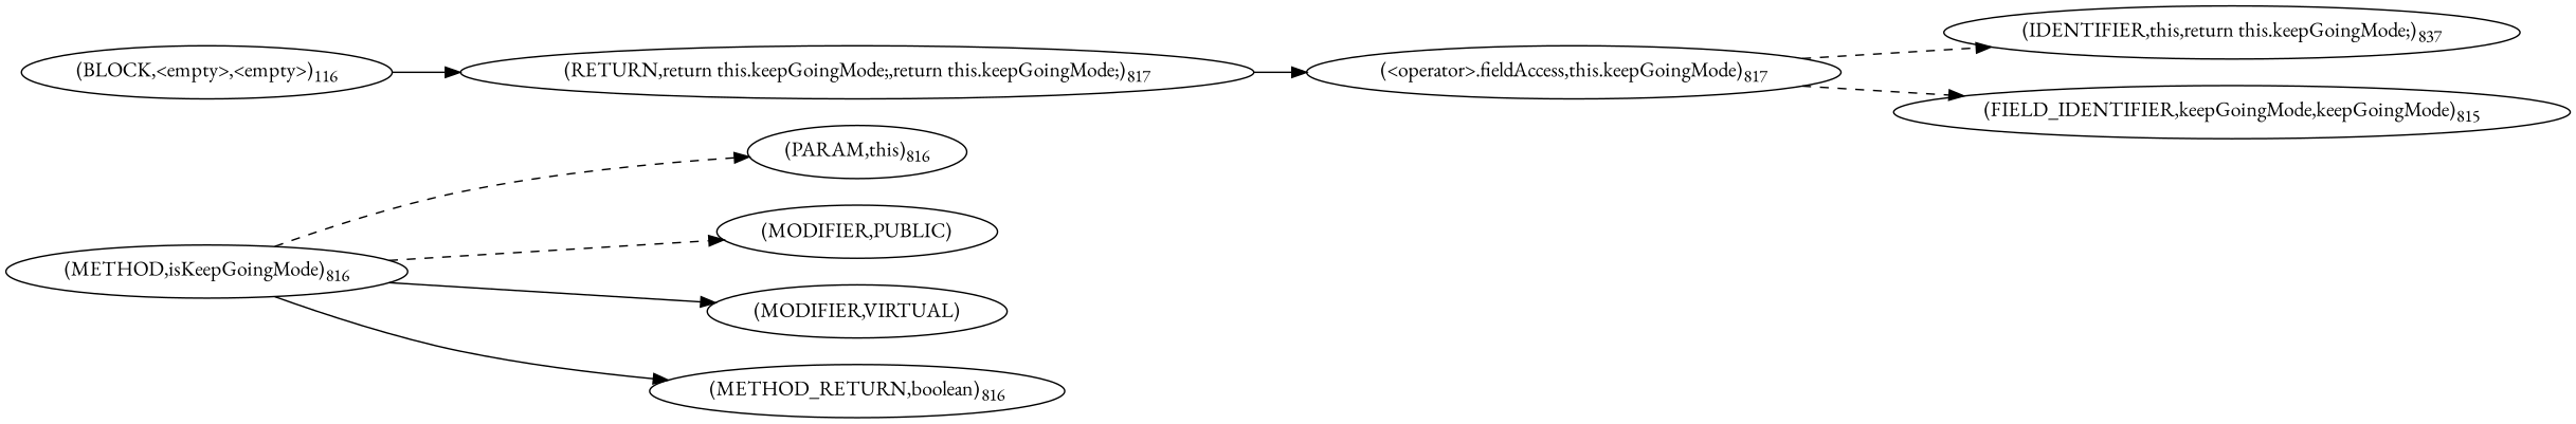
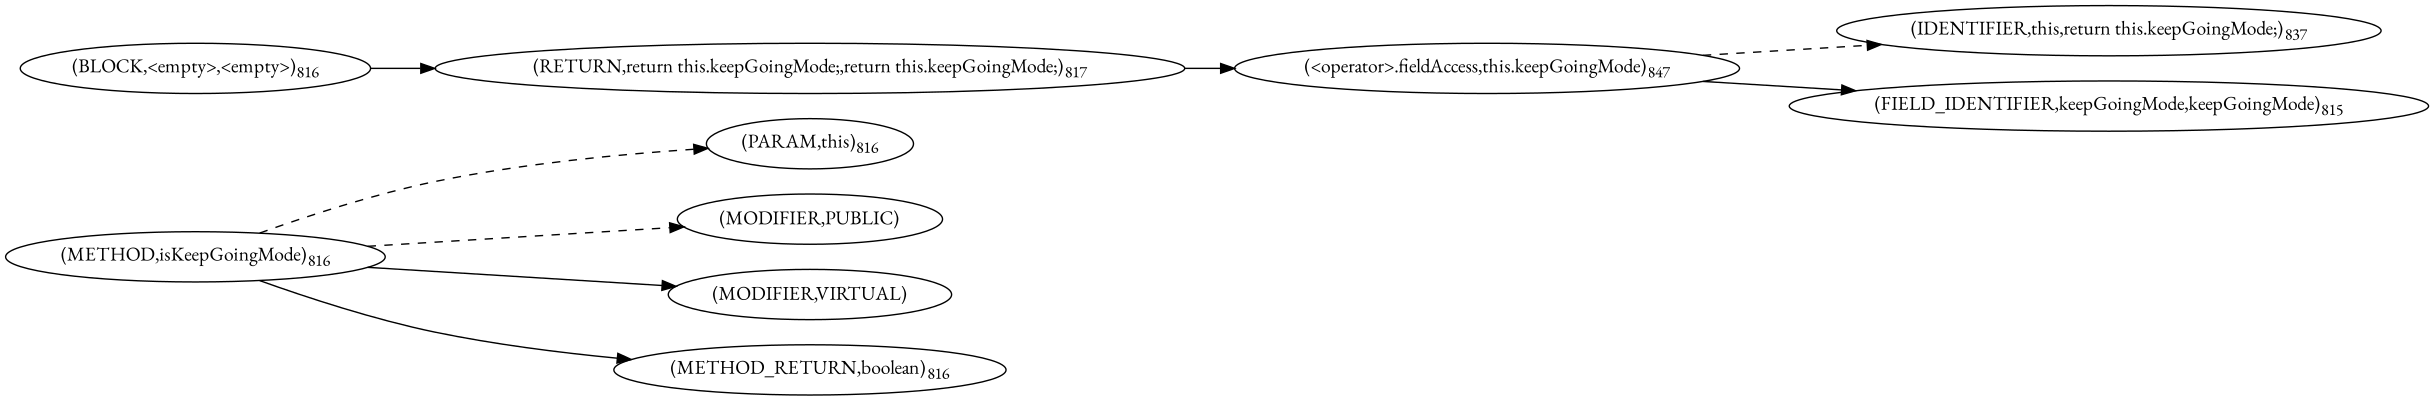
  digraph {
    fontname="EB Garamond"
    rankdir=LR
    node [fontname="EB Garamond"]
    edge [fontname="EB Garamond" style=dashed]
    n1 [label=<(METHOD,isKeepGoingMode)<SUB>816</SUB>>]
    n2 [label=<(PARAM,this)<SUB>816</SUB>>]
    n3 [label=<(MODIFIER,PUBLIC)>]
    n4 [label=<(MODIFIER,VIRTUAL)>]
    n5 [label=<(METHOD_RETURN,boolean)<SUB>816</SUB>>]
-   n6 [label=<(BLOCK,&lt;empty&gt;,&lt;empty&gt;)<SUB>116</SUB>>]
+   n6 [label=<(BLOCK,&lt;empty&gt;,&lt;empty&gt;)<SUB>816</SUB>>]
    n7 [label=<(RETURN,return this.keepGoingMode;,return this.keepGoingMode;)<SUB>817</SUB>>]
-   n8 [label=<(&lt;operator&gt;.fieldAccess,this.keepGoingMode)<SUB>817</SUB>>]
+   n8 [label=<(&lt;operator&gt;.fieldAccess,this.keepGoingMode)<SUB>847</SUB>>]
    n9 [label=<(IDENTIFIER,this,return this.keepGoingMode;)<SUB>837</SUB>>]
    n10 [label=<(FIELD_IDENTIFIER,keepGoingMode,keepGoingMode)<SUB>815</SUB>>]
    n1 -> n2
    n1 -> n3
    n1 -> n4 [style=solid]
    n1 -> n5 [style=solid]
    n6 -> n7 [style=solid]
    n7 -> n8 [style=solid]
    n8 -> n9
-   n8 -> n10
+   n8 -> n10 [style=solid]
  }
